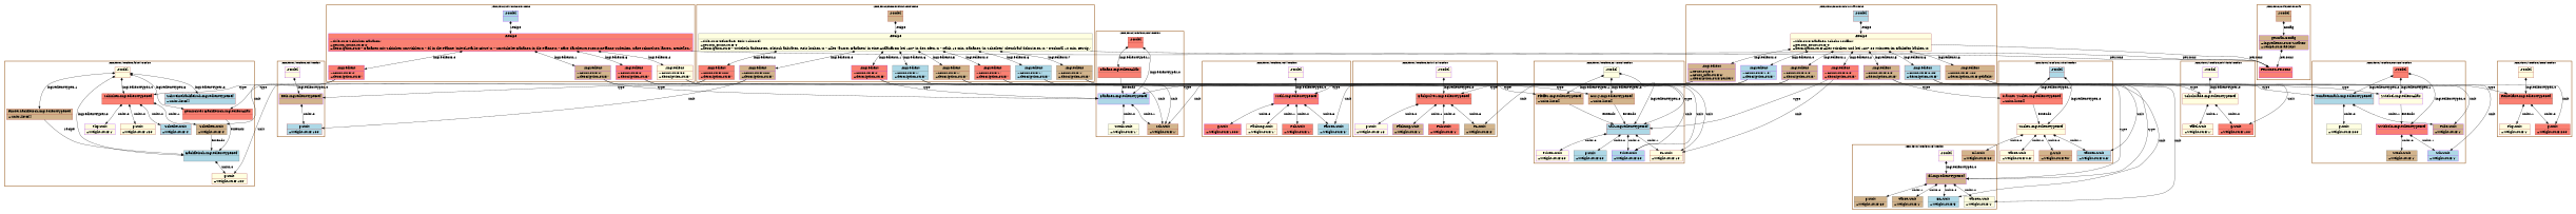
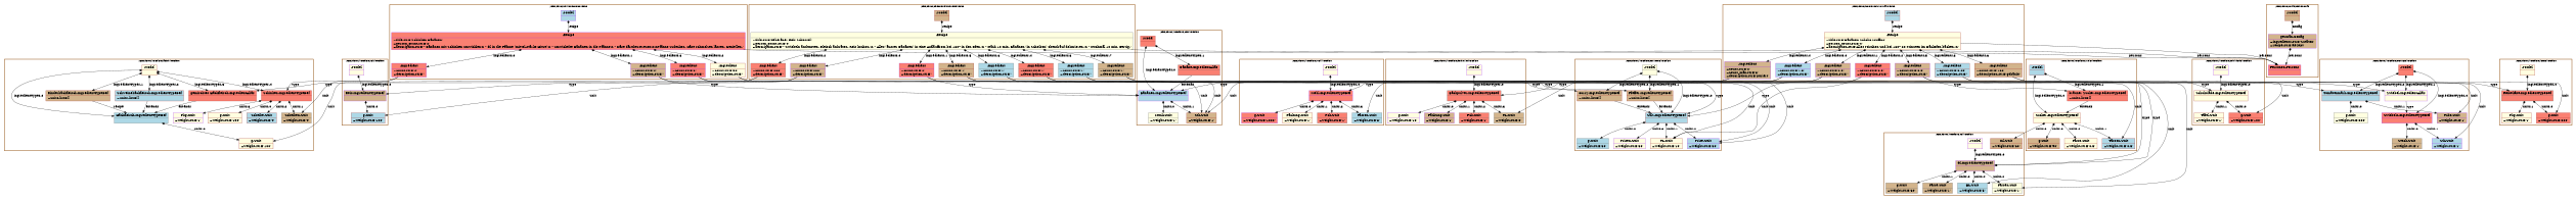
  digraph {
    fontname="Bitstream Vera Sans"
    fontsize=8
    nodesep=0.3
    node [color=brown fillcolor=lightyellow shape=record style=filled]
    edge [arrowtail=diamond dir=both]
    n1 [color=purple fillcolor=lightblue label="{:Model|}"]
    n2 [color=purple fillcolor=salmon label="{:Recipe|+title:str='Schinken Bananen'\l+person_count:str='2'\l+description:str='* Bananen mit Schinken umwicklen\\n * Öl in die Pfanne (mittel-starke Hitze)\\n * umwickelte Bananen in die Pfanne\\n * Käse darüberstreuen\\n\\nPfanne zudecken. Käse schmelzen lassen. Genießen.'\l}"]
    n3 [color=purple fillcolor=salmon label="{:Ingredient|+count:str='4'\l+description:str=''\l}"]
    n4 [color=purple fillcolor=tan label="{:Ingredient|+count:str='4'\l+description:str=''\l}"]
    n5 [label="{:Ingredient|+count:str='50'\l+description:str=''\l}"]
    n6 [color=purple fillcolor=salmon label="{:Ingredient|+count:str='3'\l+description:str=''\l}"]
    n7 [fillcolor=lightblue label="{:Model|}"]
    n8 [label="{:Recipe|+title:str='Bananen Schoko Muffins'\l+person_count:str='4'\l+description:str='Alles Mischen und bei 180° 20 Minuten im Backofen backen.\\n'\l}"]
    n9 [color=purple fillcolor=lightblue label="{:Ingredient|+count:str='1.5'\l+description:str=''\l}"]
    n10 [color=purple fillcolor=tan label="{:Ingredient|+count:str='2.5'\l+description:str=''\l}"]
    n11 [color=purple fillcolor=salmon label="{:Ingredient|+count:str='0.5'\l+description:str=''\l}"]
    n12 [fillcolor=lightblue label="{:Ingredient|+count:str='0.25'\l+description:str=''\l}"]
    n13 [color=purple fillcolor=tan label="{:Ingredient|+count:str='2'\l+count_max:str='3'\l+description:str='püriert'\l}"]
    n14 [color=purple fillcolor=tan label="{:Ingredient|+count:str='0.5'\l+description:str=''\l}"]
    n15 [fillcolor=tan label="{:Ingredient|+count:str='100'\l+description:str='gehackt'\l}"]
    n16 [fillcolor=tan label="{:Model|}"]
    n17 [color=gray40 label="{:Recipe|+title:str='Teheraner Reis Schüssel'\l+person_count:str='4'\l+description:str='* Zwiebeln andünsten. Fleisch anbraten. Reis kochen.\\n * Alles (ausser Bananen) in eine Auflauffrom bei 180° in den Ofen.\\n * Nach 10 min. Bananen (in Scheiben) obendrauf dekorieren.\\n * Nochmal 10 min. Fertig.'\l}"]
    n18 [color=purple fillcolor=tan label="{:Ingredient|+count:str='200'\l+description:str=''\l}"]
    n19 [color=purple fillcolor=salmon label="{:Ingredient|+count:str='2'\l+description:str=''\l}"]
    n20 [color=gray40 fillcolor=salmon label="{:Ingredient|+count:str='200'\l+description:str=''\l}"]
    n21 [color=gray40 fillcolor=lightblue label="{:Ingredient|+count:str='1'\l+description:str=''\l}"]
    n22 [color=gray40 fillcolor=salmon label="{:Ingredient|+count:str='1'\l+description:str=''\l}"]
    n23 [fillcolor=tan label="{:Ingredient|+count:str='1'\l+description:str=''\l}"]
    n24 [color=gray40 fillcolor=lightblue label="{:Ingredient|+count:str='1'\l+description:str=''\l}"]
    n25 [color=gray40 fillcolor=tan label="{:Ingredient|+count:str='1'\l+description:str=''\l}"]
    n26 [fillcolor=tan label="{Stk:Unit|+weight:str='1'\l}"]
    n27 [color=purple fillcolor=lightblue label="{Bananen:IngredientTypeDef|}"]
    n28 [color=gray40 label="{Stück:Unit|+weight:str='1'\l}"]
    n29 [fillcolor=salmon label="{:Model|}"]
    n30 [color=gray40 fillcolor=salmon label="{Banane:IngredientAlias|}"]
    n31 [color=purple fillcolor=tan label="{Tube:Unit|+weight:str='1'\l}"]
    n32 [fillcolor=lightblue label="{Tomatenmark:IngredientTypeDef|}"]
    n33 [color=gray40 label="{g:Unit|+weight:str='200'\l}"]
    n34 [color=purple fillcolor=lightblue label="{Stk:Unit|+weight:str='1'\l}"]
    n35 [color=purple label="{Zwiebel:IngredientAlias|}"]
    n36 [color=purple fillcolor=salmon label="{Zwiebeln:IngredientTypeDef|}"]
    n37 [color=gray40 fillcolor=tan label="{Stück:Unit|+weight:str='1'\l}"]
    n38 [fillcolor=salmon label="{:Model|}"]
    n39 [color=gray40 fillcolor=tan label="{TL:Unit|+weight:str='2'\l}"]
    n40 [color=gray40 fillcolor=salmon label="{Backpulver:IngredientTypeDef|}"]
    n41 [color=purple label="{g:Unit|+weight:str='16'\l}"]
    n42 [color=purple fillcolor=tan label="{Packung:Unit|+weight:str='1'\l}"]
    n43 [color=gray40 fillcolor=salmon label="{Pck:Unit|+weight:str='1'\l}"]
    n44 [color=purple label="{:Model|}"]
    n45 [label="{TL:Unit|+weight:str='10'\l}"]
    n46 [fillcolor=lightblue label="{Salz:IngredientTypeDef|}"]
    n47 [color=gray40 fillcolor=lightblue label="{g:Unit|+weight:str='30'\l}"]
    n48 [color=purple fillcolor=lightblue label="{Prise:Unit|+weight:str='30'\l}"]
    n49 [color=purple label="{Prisen:Unit|+weight:str='30'\l}"]
    n50 [fillcolor=tan label="{Curry:IngredientTypeDef|+units:list=[]\l}"]
    n51 [fillcolor=tan label="{Pfeffer:IngredientTypeDef|+units:list=[]\l}"]
    n52 [color=gray40 label="{:Model|}"]
    n53 [fillcolor=lightblue label="{g:Unit|+weight:str='100'\l}"]
    n54 [color=purple fillcolor=tan label="{Reis:IngredientTypeDef|}"]
    n55 [color=purple label="{:Model|}"]
    n56 [color=gray40 fillcolor=tan label="{Scheiben:Unit|+weight:str='4'\l}"]
    n57 [fillcolor=salmon label="{Schinken:IngredientTypeDef|}"]
    n58 [label="{g:Unit|+weight:str='150'\l}"]
    n59 [fillcolor=lightblue label="{Scheibe:Unit|+weight:str='4'\l}"]
    n60 [color=purple label="{Pkg:Unit|+weight:str='1'\l}"]
    n61 [label="{g:Unit|+weight:str='100'\l}"]
    n62 [fillcolor=salmon label="{gemischtes Hackfleisch:IngredientAlias|}"]
    n63 [color=gray40 fillcolor=lightblue label="{Hackfleisch:IngredientTypeDef|}"]
    n64 [label="{:Model|}"]
    n65 [fillcolor=tan label="{Rinderhackfleisch:IngredientTypeDef|+units:list=[]\l}"]
    n66 [fillcolor=lightblue label="{Schweinehackfleisch:IngredientTypeDef|+units:list=[]\l}"]
    n67 [color=gray40 fillcolor=lightblue label="{Tassen:Unit|+weight:str='8'\l}"]
    n68 [color=purple fillcolor=salmon label="{Mehl:IngredientTypeDef|}"]
    n69 [color=purple fillcolor=salmon label="{g:Unit|+weight:str='1000'\l}"]
    n70 [label="{Packung:Unit|+weight:str='1'\l}"]
    n71 [color=gray40 fillcolor=salmon label="{Pck:Unit|+weight:str='1'\l}"]
    n72 [color=purple label="{:Model|}"]
    n73 [fillcolor=lightblue label="{Tassen:Unit|+weight:str='0.5'\l}"]
    n74 [fillcolor=salmon label="{brauner Zucker:IngredientTypeDef|+units:list=[]\l}"]
    n75 [label="{Zucker:IngredientTypeDef|}"]
    n76 [fillcolor=tan label="{g:Unit|+weight:str='90'\l}"]
    n77 [label="{Tasse:Unit|+weight:str='0.5'\l}"]
    n78 [fillcolor=lightblue label="{:Model|}"]
    n79 [fillcolor=salmon label="{g:Unit|+weight:str='100'\l}"]
    n80 [label="{Schokolade:IngredientTypeDef|}"]
    n81 [label="{Tafel:Unit|+weight:str='1'\l}"]
    n82 [color=purple label="{:Model|}"]
    n83 [fillcolor=salmon label="{g:Unit|+weight:str='200'\l}"]
    n84 [color=gray40 fillcolor=salmon label="{Reibekäse:IngredientTypeDef|}"]
    n85 [label="{Pkg:Unit|+weight:str='1'\l}"]
    n86 [label="{:Model|}"]
    n87 [color=gray40 fillcolor=lightblue label="{EL:Unit|+weight:str='5'\l}"]
    n88 [color=purple fillcolor=tan label="{Öl:IngredientTypeDef|}"]
    n89 [fillcolor=tan label="{ml:Unit|+weight:str='60'\l}"]
    n90 [color=gray40 fillcolor=tan label="{g:Unit|+weight:str='60'\l}"]
    n91 [color=gray40 label="{Tassen:Unit|+weight:str='1'\l}"]
    n92 [color=gray40 fillcolor=tan label="{Tasse:Unit|+weight:str='1'\l}"]
    n93 [color=purple label="{:Model|}"]
    n94 [color=purple fillcolor=salmon label="{Personen:Persons|}"]
    n95 [fillcolor=tan label="{:Model|}"]
    n96 [color=purple fillcolor=tan label="{german:Config|+ingredients:str='Zutaten'\l+recipe:str='Rezept'\l}"]
    subgraph cluster_1 {
      color=darkorange4
      label="./tests/demos/schinken-bananen.recipe"
      penwidth=2.0
      n1
      n2
      n3
      n4
      n5
      n6
    }
    subgraph cluster_2 {
      color=darkorange4
      label="./tests/demos/bananen-schoko-muffins.recipe"
      penwidth=2.0
      n7
      n8
      n9
      n10
      n11
      n12
      n13
      n14
      n15
    }
    subgraph cluster_3 {
      color=darkorange4
      label="./tests/demos/teheraner-reis-schuessel.recipe"
      penwidth=2.0
      n16
      n17
      n18
      n19
      n20
      n21
      n22
      n23
      n24
      n25
    }
    subgraph cluster_4 {
      color=darkorange4
      label="./tests/demos/ingredients/obst.ingredient"
      penwidth=2.0
      n26
      n27
      n28
      n29
      n30
    }
    subgraph cluster_5 {
      color=darkorange4
      label="./tests/demos/ingredients/gemuese.ingredient"
      penwidth=2.0
      n31
      n32
      n33
      n34
      n35
      n36
      n37
      n38
    }
    subgraph cluster_6 {
      color=darkorange4
      label="./tests/demos/ingredients/backpulver.ingredient"
      penwidth=2.0
      n39
      n40
      n41
      n42
      n43
      n44
    }
    subgraph cluster_7 {
      color=darkorange4
      label="./tests/demos/ingredients/gewuertze.ingredient"
      penwidth=2.0
      n45
      n46
      n47
      n48
      n49
      n50
      n51
      n52
    }
    subgraph cluster_8 {
      color=darkorange4
      label="./tests/demos/ingredients/reis.ingredient"
      penwidth=2.0
      n53
      n54
      n55
    }
    subgraph cluster_9 {
      color=darkorange4
      label="./tests/demos/ingredients/fleisch.ingredient"
      penwidth=2.0
      n56
      n57
      n58
      n59
      n60
      n61
      n62
      n63
      n64
      n65
      n66
    }
    subgraph cluster_10 {
      color=darkorange4
      label="./tests/demos/ingredients/mehl.ingredient"
      penwidth=2.0
      n67
      n68
      n69
      n70
      n71
      n72
    }
    subgraph cluster_11 {
      color=darkorange4
      label="./tests/demos/ingredients/zucker.ingredient"
      penwidth=2.0
      n73
      n74
      n75
      n76
      n77
      n78
    }
    subgraph cluster_12 {
      color=darkorange4
      label="./tests/demos/ingredients/schokolade.ingredient"
      penwidth=2.0
      n79
      n80
      n81
      n82
    }
    subgraph cluster_13 {
      color=darkorange4
      label="./tests/demos/ingredients/kaese.ingredient"
      penwidth=2.0
      n83
      n84
      n85
      n86
    }
    subgraph cluster_14 {
      color=darkorange4
      label="./tests/demos/ingredients/oel.ingredient"
      penwidth=2.0
      n87
      n88
      n89
      n90
      n91
      n92
      n93
    }
    subgraph cluster_15 {
      color=darkorange4
      label="./tests/demos/config/settings.config"
      penwidth=2.0
      n94
      n95
      n96
    }
    n1 -> n2 [label=recipe]
    n2 -> n3 [label="ingredients:0"]
    n2 -> n4 [label="ingredients:1"]
    n2 -> n5 [label="ingredients:2"]
    n2 -> n6 [label="ingredients:3"]
    n2 -> n94 [arrowtail=empty dir=black label=persons]
    n3 -> n56 [arrowtail=empty dir=black label=unit]
    n3 -> n57 [arrowtail=empty dir=black label=type]
    n4 -> n26 [arrowtail=empty dir=black label=unit]
    n4 -> n27 [arrowtail=empty dir=black label=type]
    n5 -> n83 [arrowtail=empty dir=black label=unit]
    n5 -> n84 [arrowtail=empty dir=black label=type]
    n6 -> n87 [arrowtail=empty dir=black label=unit]
    n6 -> n88 [arrowtail=empty dir=black label=type]
    n7 -> n8 [label=recipe]
    n8 -> n9 [label="ingredients:0"]
    n8 -> n10 [label="ingredients:1"]
    n8 -> n11 [label="ingredients:2"]
    n8 -> n12 [label="ingredients:3"]
    n8 -> n13 [label="ingredients:4"]
    n8 -> n14 [label="ingredients:5"]
    n8 -> n15 [label="ingredients:6"]
    n8 -> n94 [arrowtail=empty dir=black label=persons]
    n9 -> n67 [arrowtail=empty dir=black label=unit]
    n9 -> n68 [arrowtail=empty dir=black label=type]
    n10 -> n39 [arrowtail=empty dir=black label=unit]
    n10 -> n40 [arrowtail=empty dir=black label=type]
    n11 -> n45 [arrowtail=empty dir=black label=unit]
    n11 -> n46 [arrowtail=empty dir=black label=type]
    n12 -> n88 [arrowtail=empty dir=black label=type]
    n12 -> n91 [arrowtail=empty dir=black label=unit]
    n13 -> n26 [arrowtail=empty dir=black label=unit]
    n13 -> n27 [arrowtail=empty dir=black label=type]
    n14 -> n73 [arrowtail=empty dir=black label=unit]
    n14 -> n74 [arrowtail=empty dir=black label=type]
    n15 -> n79 [arrowtail=empty dir=black label=unit]
    n15 -> n80 [arrowtail=empty dir=black label=type]
    n16 -> n17 [label=recipe]
    n17 -> n18 [label="ingredients:0"]
    n17 -> n19 [label="ingredients:1"]
    n17 -> n20 [label="ingredients:2"]
    n17 -> n21 [label="ingredients:3"]
    n17 -> n22 [label="ingredients:4"]
    n17 -> n23 [label="ingredients:5"]
    n17 -> n24 [label="ingredients:6"]
    n17 -> n25 [label="ingredients:7"]
    n17 -> n94 [arrowtail=empty dir=black label=persons]
    n18 -> n53 [arrowtail=empty dir=black label=unit]
    n18 -> n54 [arrowtail=empty dir=black label=type]
    n19 -> n26 [arrowtail=empty dir=black label=unit]
    n19 -> n27 [arrowtail=empty dir=black label=type]
    n20 -> n61 [arrowtail=empty dir=black label=unit]
    n20 -> n62 [arrowtail=empty dir=black label=type]
    n21 -> n31 [arrowtail=empty dir=black label=unit]
    n21 -> n32 [arrowtail=empty dir=black label=type]
    n22 -> n46 [arrowtail=empty dir=black label=type]
    n22 -> n48 [arrowtail=empty dir=black label=unit]
    n23 -> n45 [arrowtail=empty dir=black label=unit]
    n23 -> n50 [arrowtail=empty dir=black label=type]
    n24 -> n48 [arrowtail=empty dir=black label=unit]
    n24 -> n51 [arrowtail=empty dir=black label=type]
    n25 -> n34 [arrowtail=empty dir=black label=unit]
    n25 -> n35 [arrowtail=empty dir=black label=type]
    n27 -> n26 [label="units:1"]
    n27 -> n28 [label="units:0"]
    n29 -> n27 [label="ingredientTypes:0"]
    n29 -> n30 [label="ingredientTypes:1"]
    n30 -> n27 [arrowtail=empty dir=black label=extends]
    n32 -> n31 [label="units:1"]
    n32 -> n33 [label="units:0"]
-   n35 -> n36 [arrowtail=empty dir=black label=extends]
+   n35 -> n36 [arrowtail=empty dir=black label=type]
    n36 -> n34 [label="units:1"]
    n36 -> n37 [label="units:0"]
    n38 -> n32 [label="ingredientTypes:2"]
    n38 -> n35 [label="ingredientTypes:1"]
    n38 -> n36 [label="ingredientTypes:0"]
    n40 -> n39 [label="units:3"]
    n40 -> n41 [label="units:0"]
    n40 -> n42 [label="units:1"]
    n40 -> n43 [label="units:2"]
    n44 -> n40 [label="ingredientTypes:0"]
    n46 -> n45 [label="units:1"]
    n46 -> n47 [label="units:0"]
    n46 -> n48 [label="units:2"]
    n46 -> n49 [label="units:3"]
    n50 -> n46 [arrowtail=empty dir=black label=extends]
    n51 -> n46 [arrowtail=empty dir=black label=extends]
    n52 -> n46 [label="ingredientTypes:0"]
    n52 -> n50 [label="ingredientTypes:2"]
    n52 -> n51 [label="ingredientTypes:1"]
    n54 -> n53 [label="units:0"]
    n55 -> n54 [label="ingredientTypes:0"]
    n57 -> n56 [label="units:1"]
    n57 -> n58 [label="units:0"]
    n57 -> n59 [label="units:2"]
    n57 -> n60 [label="units:3"]
    n62 -> n63 [arrowtail=empty dir=black label=extends]
    n63 -> n61 [label="units:0"]
    n64 -> n57 [label="ingredientTypes:4"]
    n64 -> n62 [label="ingredientTypes:3"]
    n64 -> n63 [label="ingredientTypes:0"]
    n64 -> n65 [label="ingredientTypes:1"]
    n64 -> n66 [label="ingredientTypes:2"]
    n65 -> n63 [arrowtail=empty dir=black label=recipe]
-   n56 -> n63 [arrowtail=empty dir=black label=extends]
+   n66 -> n63 [arrowtail=empty dir=black label=extends]
    n68 -> n67 [label="units:3"]
    n68 -> n69 [label="units:0"]
    n68 -> n70 [label="units:1"]
    n68 -> n71 [label="units:2"]
    n72 -> n68 [label="ingredientTypes:0"]
    n74 -> n75 [arrowtail=empty dir=black label=extends]
    n75 -> n73 [label="units:1"]
    n75 -> n76 [label="units:0"]
    n75 -> n77 [label="units:2"]
    n75 -> n89 [label="units:0"]
    n78 -> n74 [label="ingredientTypes:1"]
    n78 -> n75 [label="ingredientTypes:0"]
    n80 -> n79 [label="units:0"]
    n80 -> n81 [label="units:1"]
    n82 -> n80 [label="ingredientTypes:0"]
    n84 -> n83 [label="units:0"]
    n84 -> n85 [label="units:1"]
    n86 -> n84 [label="ingredientTypes:0"]
    n88 -> n87 [label="units:4"]
    n88 -> n90 [label="units:1"]
    n88 -> n91 [label="units:2"]
    n88 -> n92 [label="units:3"]
    n93 -> n88 [label="ingredientTypes:0"]
    n95 -> n96 [label=config]
    n96 -> n94 [label=persons]
  }
